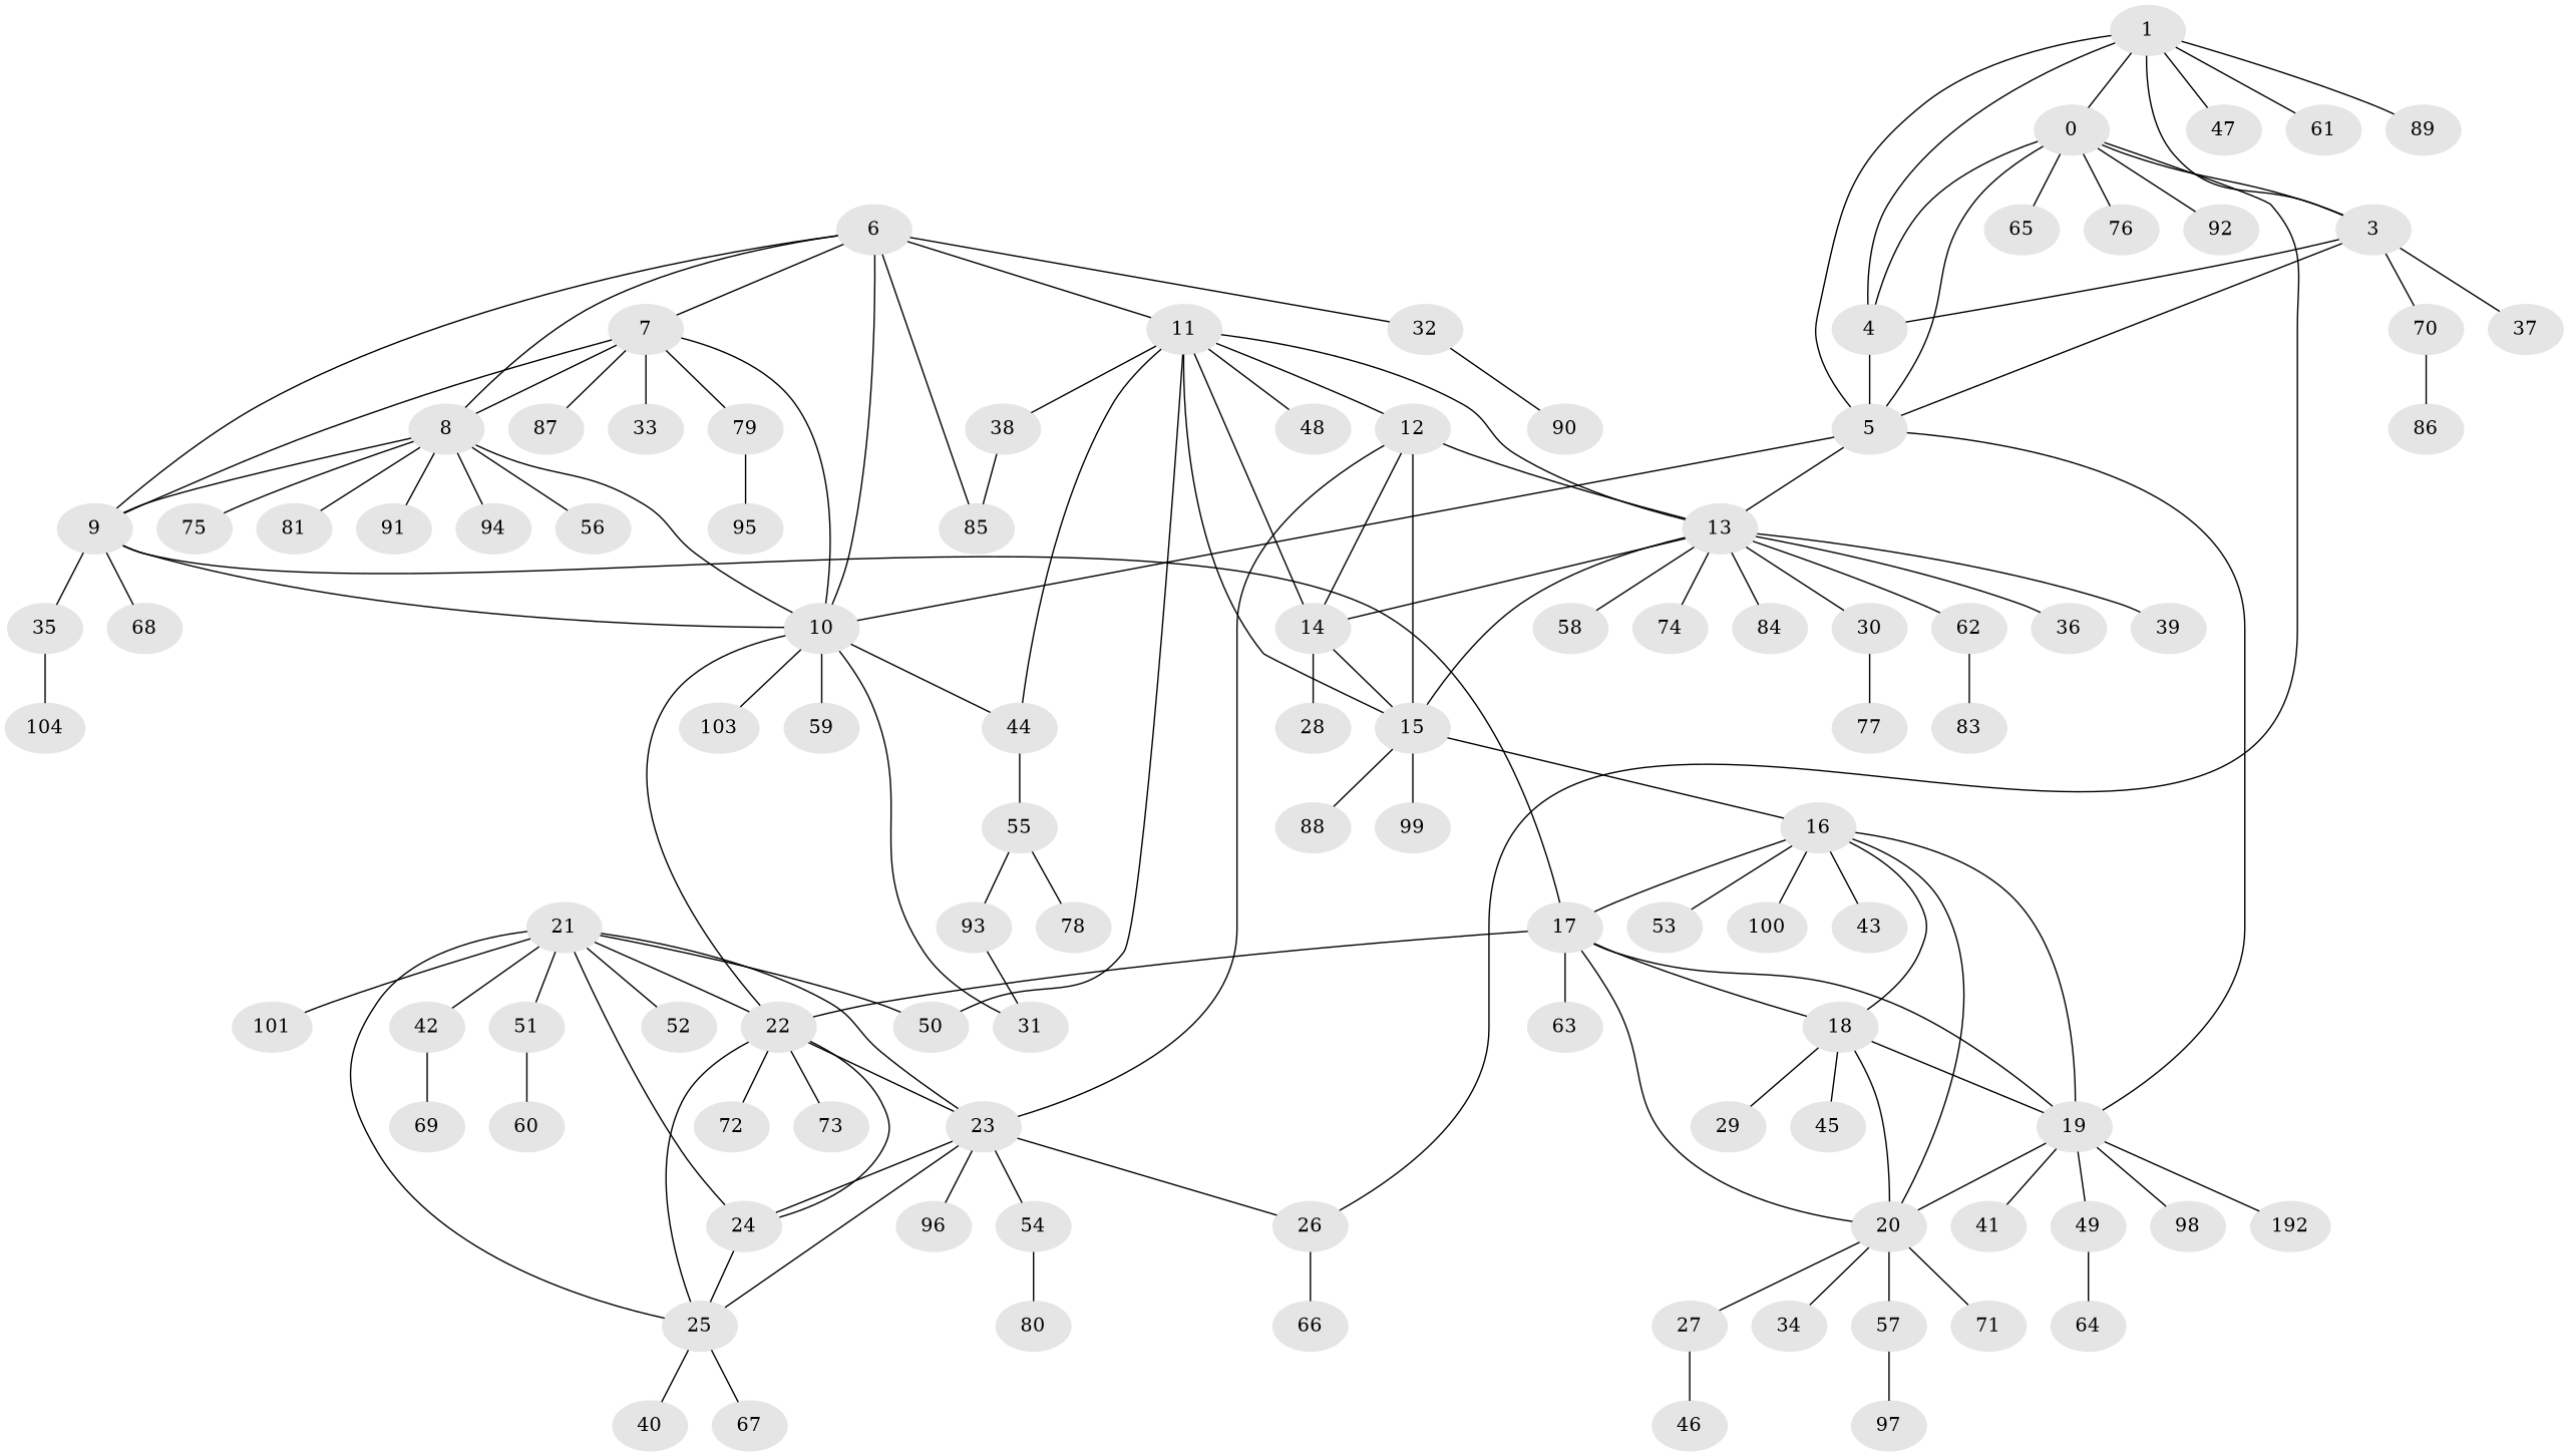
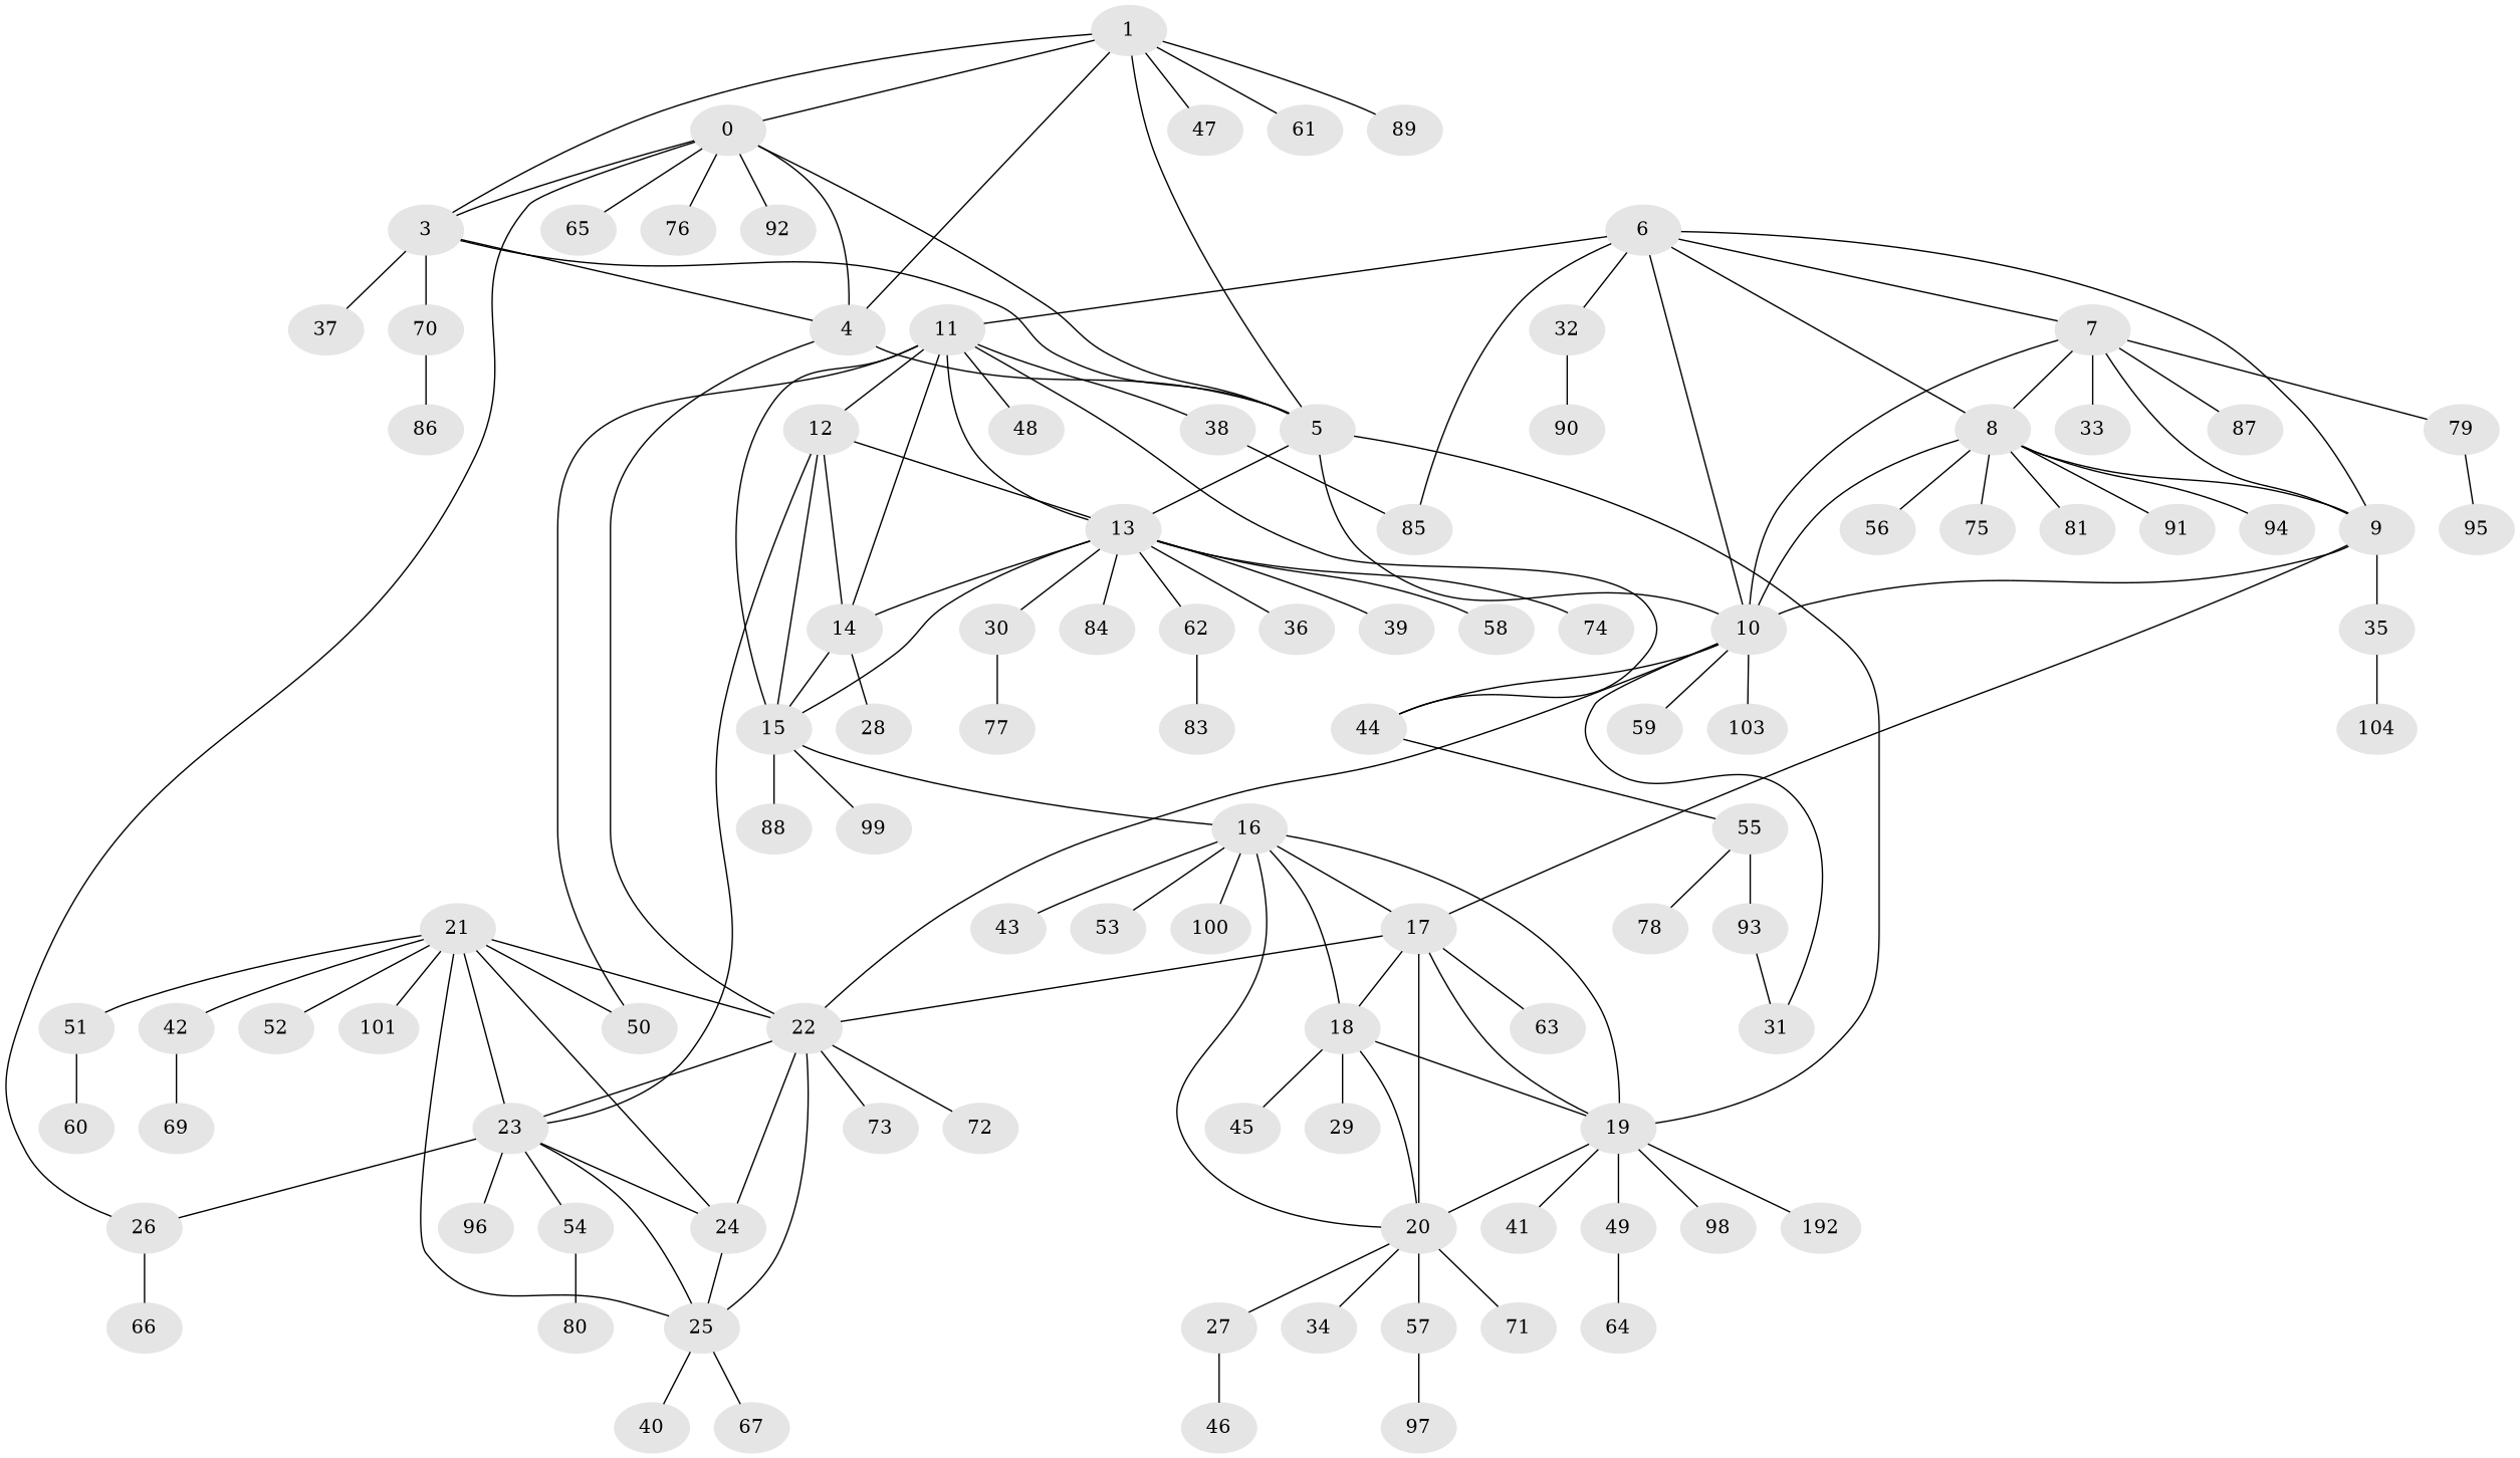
  graph {
    node [color=gray90 style=filled]
    n1 [label=0]
    1
    3
    4
    5
    47
    61
    89
    26
    65
    76
    92
    37
    70
    22
    10
    13
    19
    66
    86
    23
    24
    25
    72
    73
    31
    44
    59
    103
    14
    15
    30
    36
    39
    58
    62
    74
    84
    20
    41
    49
    98
    n43 [label=192]
    6
    7
    8
    9
    11
    32
    85
    33
    79
    87
    56
    75
    81
    91
    94
    17
    35
-   68
    12
    38
    48
    50
    90
    95
    18
    63
    104
    55
    28
    16
    88
    99
    54
    96
    77
    83
    43
    53
    100
    29
    45
    27
    34
    57
    71
    64
    46
    97
    21
    42
    51
    52
    101
    40
    67
    69
    60
    80
    78
    93
    n1 -- 3
    n1 -- 4
    n1 -- 5
    n1 -- 26
    n1 -- 65
    n1 -- 76
    n1 -- 92
    1 -- n1
    1 -- 3
    1 -- 4
    1 -- 5
    1 -- 47
    1 -- 61
    1 -- 89
    3 -- 4
    3 -- 5
    3 -- 37
    3 -- 70
    4 -- 5
+   4 -- 22
    5 -- 10
    5 -- 13
    5 -- 19
    26 -- 66
    70 -- 86
    22 -- 23
    22 -- 24
    22 -- 25
    22 -- 72
    22 -- 73
    10 -- 22
    10 -- 31
    10 -- 44
    10 -- 59
    10 -- 103
    13 -- 14
    13 -- 15
    13 -- 30
    13 -- 36
    13 -- 39
    13 -- 58
    13 -- 62
    13 -- 74
    13 -- 84
    19 -- 20
    19 -- 41
    19 -- 49
    19 -- 98
    19 -- n43
    23 -- 26
    23 -- 24
    23 -- 25
    23 -- 54
    23 -- 96
    24 -- 25
    25 -- 40
    25 -- 67
    44 -- 55
    14 -- 15
    14 -- 28
    15 -- 16
    15 -- 88
    15 -- 99
    30 -- 77
    62 -- 83
    20 -- 27
    20 -- 34
    20 -- 57
    20 -- 71
    49 -- 64
    6 -- 10
    6 -- 7
    6 -- 8
    6 -- 9
    6 -- 11
    6 -- 32
    6 -- 85
    7 -- 10
    7 -- 8
    7 -- 9
    7 -- 33
    7 -- 79
    7 -- 87
    8 -- 10
    8 -- 9
    8 -- 56
    8 -- 75
    8 -- 81
    8 -- 91
    8 -- 94
    9 -- 10
    9 -- 17
    9 -- 35
-   9 -- 68
    11 -- 13
    11 -- 44
    11 -- 14
    11 -- 15
    11 -- 12
    11 -- 38
    11 -- 48
    11 -- 50
    32 -- 90
    79 -- 95
    17 -- 22
    17 -- 19
    17 -- 20
    17 -- 18
    17 -- 63
    35 -- 104
    12 -- 13
    12 -- 23
    12 -- 14
    12 -- 15
    38 -- 85
    18 -- 19
    18 -- 20
    18 -- 29
    18 -- 45
    55 -- 78
    55 -- 93
    16 -- 19
    16 -- 20
    16 -- 17
    16 -- 18
    16 -- 43
    16 -- 53
    16 -- 100
    54 -- 80
    27 -- 46
    57 -- 97
    21 -- 22
    21 -- 23
    21 -- 24
    21 -- 25
    21 -- 50
    21 -- 42
    21 -- 51
    21 -- 52
    21 -- 101
    42 -- 69
    51 -- 60
    93 -- 31
  }
